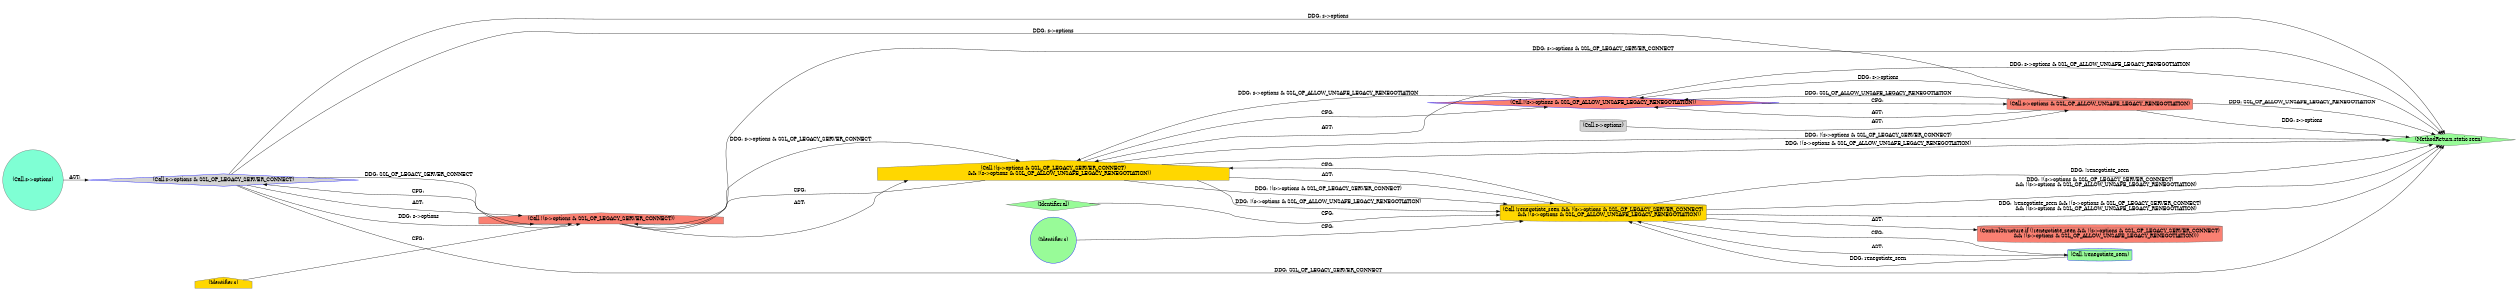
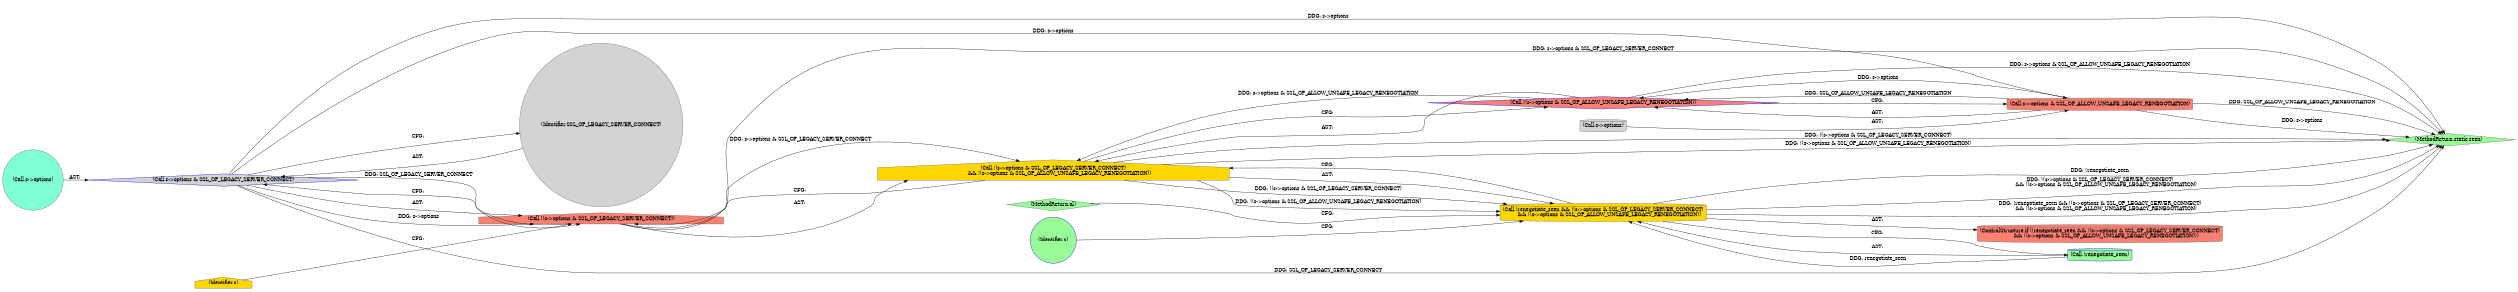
  digraph {
    rankdir=LR
    node [color=gray40 fillcolor=salmon shape=cylinder style=filled]
    n1 [color=blue fillcolor=lightgrey label="(Call,s->options & SSL_OP_LEGACY_SERVER_CONNECT)" shape=diamond]
    n2 [label="(Call,!(s->options & SSL_OP_LEGACY_SERVER_CONNECT))" shape=house]
    n3 [label="(Call,s->options & SSL_OP_ALLOW_UNSAFE_LEGACY_RENEGOTIATION)"]
    n4 [fillcolor=palegreen label="(MethodReturn,static seen)" shape=diamond]
+   n5 [fillcolor=lightgrey label="(Identifier,SSL_OP_LEGACY_SERVER_CONNECT)" shape=circle]
    n6 [fillcolor=gold label="(Call,!(s->options & SSL_OP_LEGACY_SERVER_CONNECT)\n        && !(s->options & SSL_OP_ALLOW_UNSAFE_LEGACY_RENEGOTIATION))" shape=house]
    n7 [color=blue label="(Call,!(s->options & SSL_OP_ALLOW_UNSAFE_LEGACY_RENEGOTIATION))" shape=diamond]
    n8 [fillcolor=gold label="(Call,!renegotiate_seen && !(s->options & SSL_OP_LEGACY_SERVER_CONNECT)\n        && !(s->options & SSL_OP_ALLOW_UNSAFE_LEGACY_RENEGOTIATION))"]
    n9 [label="(ControlStructure,if (!renegotiate_seen && !(s->options & SSL_OP_LEGACY_SERVER_CONNECT)\n        && !(s->options & SSL_OP_ALLOW_UNSAFE_LEGACY_RENEGOTIATION)))"]
    n10 [color=blue fillcolor=palegreen label="(Call,!renegotiate_seen)"]
-   n11 [fillcolor=palegreen label="(Identifier,al)" shape=diamond]
+   n11 [fillcolor=palegreen label="(MethodReturn,al)" shape=diamond]
    n12 [fillcolor=aquamarine label="(Call,s->options)" shape=circle]
    n13 [fillcolor=gold label="(Identifier,s)" shape=house]
    n14 [fillcolor=lightgrey label="(Call,s->options)"]
    n15 [color=blue fillcolor=palegreen label="(Identifier,s)" shape=circle]
    n1 -> n2 [label="AST: "]
    n1 -> n2 [label="DDG: s->options"]
    n1 -> n2 [label="DDG: SSL_OP_LEGACY_SERVER_CONNECT"]
    n1 -> n3 [label="DDG: s->options"]
    n1 -> n4 [label="DDG: SSL_OP_LEGACY_SERVER_CONNECT"]
    n1 -> n4 [label="DDG: s->options"]
+   n1 -> n5 [label="CFG: "]
    n2 -> n1 [label="CFG: "]
    n2 -> n4 [label="DDG: s->options & SSL_OP_LEGACY_SERVER_CONNECT"]
    n2 -> n6 [label="AST: "]
    n2 -> n6 [label="DDG: s->options & SSL_OP_LEGACY_SERVER_CONNECT"]
    n3 -> n4 [label="DDG: s->options"]
    n3 -> n4 [label="DDG: SSL_OP_ALLOW_UNSAFE_LEGACY_RENEGOTIATION"]
    n3 -> n7 [label="AST: "]
    n3 -> n7 [label="DDG: s->options"]
    n3 -> n7 [label="DDG: SSL_OP_ALLOW_UNSAFE_LEGACY_RENEGOTIATION"]
+   n5 -> n1 [label="AST: "]
    n6 -> n2 [label="CFG: "]
    n6 -> n4 [label="DDG: !(s->options & SSL_OP_LEGACY_SERVER_CONNECT)"]
    n6 -> n4 [label="DDG: !(s->options & SSL_OP_ALLOW_UNSAFE_LEGACY_RENEGOTIATION)"]
    n6 -> n7 [label="CFG: "]
    n6 -> n8 [label="AST: "]
    n6 -> n8 [label="DDG: !(s->options & SSL_OP_LEGACY_SERVER_CONNECT)"]
    n6 -> n8 [label="DDG: !(s->options & SSL_OP_ALLOW_UNSAFE_LEGACY_RENEGOTIATION)"]
    n7 -> n3 [label="CFG: "]
    n7 -> n4 [label="DDG: s->options & SSL_OP_ALLOW_UNSAFE_LEGACY_RENEGOTIATION"]
    n7 -> n6 [label="AST: "]
    n7 -> n6 [label="DDG: s->options & SSL_OP_ALLOW_UNSAFE_LEGACY_RENEGOTIATION"]
    n8 -> n4 [label="DDG: !renegotiate_seen"]
    n8 -> n4 [label="DDG: !(s->options & SSL_OP_LEGACY_SERVER_CONNECT)\n        && !(s->options & SSL_OP_ALLOW_UNSAFE_LEGACY_RENEGOTIATION)"]
    n8 -> n4 [label="DDG: !renegotiate_seen && !(s->options & SSL_OP_LEGACY_SERVER_CONNECT)\n        && !(s->options & SSL_OP_ALLOW_UNSAFE_LEGACY_RENEGOTIATION)"]
    n8 -> n6 [label="CFG: "]
    n8 -> n9 [label="AST: "]
    n8 -> n10 [label="CFG: "]
    n10 -> n8 [label="AST: "]
    n10 -> n8 [label="DDG: renegotiate_seen"]
    n11 -> n8 [label="CFG: "]
    n12 -> n1 [label="AST: "]
    n13 -> n2 [label="CFG: "]
    n14 -> n3 [label="AST: "]
    n15 -> n8 [label="CFG: "]
  }
